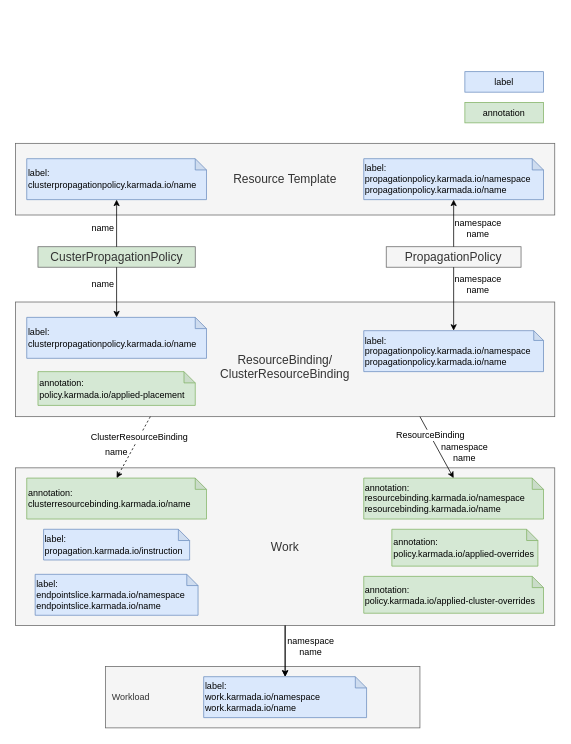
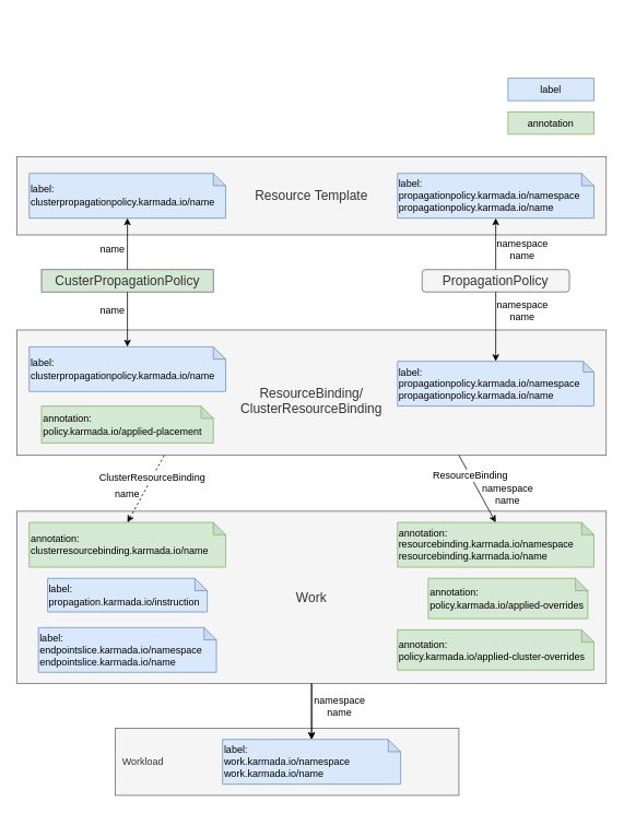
  <mxCell id="0" />
  <mxCell id="1" parent="0" />
  <mxCell id="2" value="" style="group;container=0;" parent="1" vertex="1" connectable="0"><mxGeometry x="100.887" y="20" width="389.458" height="122.845" as="geometry" /></mxCell>
  <mxCell id="3" value="" style="group;fontSize=15;" parent="1" vertex="1" connectable="0"><mxGeometry x="604.188" y="95.072" width="104.854" height="109.195" as="geometry" /></mxCell>
  <mxCell id="4" value="&lt;font style=&quot;font-size: 12px&quot;&gt;label&lt;/font&gt;" style="rounded=0;whiteSpace=wrap;html=1;labelBackgroundColor=none;fontSize=8;fillColor=#dae8fc;strokeColor=#6c8ebf;" parent="3" vertex="1"><mxGeometry x="14.979" width="104.854" height="27.299" as="geometry" /></mxCell>
  <mxCell id="5" value="&lt;font style=&quot;font-size: 12px&quot;&gt;annotation&lt;/font&gt;" style="rounded=0;whiteSpace=wrap;html=1;labelBackgroundColor=none;fontSize=8;fillColor=#d5e8d4;strokeColor=#82b366;" parent="3" vertex="1"><mxGeometry x="14.979" y="40.948" width="104.854" height="27.299" as="geometry" /></mxCell>
  <mxCell id="6" value="&lt;font style=&quot;font-size: 16px&quot;&gt;&lt;br&gt;ResourceBinding/&lt;br&gt;ClusterResourceBinding&lt;/font&gt;" style="rounded=0;whiteSpace=wrap;html=1;align=center;fillColor=#f5f5f5;strokeColor=#666666;fontColor=#333333;verticalAlign=middle;" parent="1" vertex="1"><mxGeometry x="20" y="402.184" width="719" height="152.874" as="geometry" /></mxCell>
  <mxCell id="7" value="&lt;font style=&quot;font-size: 16px&quot;&gt;Resource Template&lt;/font&gt;" style="rounded=0;whiteSpace=wrap;html=1;fontFamily=Helvetica;fontSize=8;align=center;labelBackgroundColor=none;fillColor=#f5f5f5;strokeColor=#666666;fontColor=#333333;" parent="1" vertex="1"><mxGeometry x="20" y="190.618" width="719" height="95.546" as="geometry" /></mxCell>
  <mxCell id="8" value="&lt;font style=&quot;font-size: 16px&quot;&gt;CusterPropagationPolicy&lt;/font&gt;" style="rounded=0;whiteSpace=wrap;html=1;fillColor=#d5e8d4;strokeColor=#666666;fontColor=#333333;" parent="1" vertex="1"><mxGeometry x="49.958" y="328.477" width="209.708" height="27.299" as="geometry" /></mxCell>
  <mxCell id="9" value="&lt;div style=&quot;font-size: 12px&quot;&gt;&lt;font style=&quot;font-size: 12px&quot;&gt;label:&lt;/font&gt;&lt;/div&gt;&lt;font style=&quot;font-size: 12px&quot;&gt;propagationpolicy.karmada.io/namespace&lt;br&gt;propagationpolicy.karmada.io/name&lt;/font&gt;" style="shape=note;html=1;backgroundOutline=1;darkOpacity=0.05;rounded=0;fontSize=8;align=left;size=15;whiteSpace=wrap;fillColor=#dae8fc;strokeColor=#6c8ebf;" parent="1" vertex="1"><mxGeometry x="484.354" y="211.092" width="239.667" height="54.598" as="geometry" /></mxCell>
  <mxCell id="10" value="&lt;div style=&quot;font-size: 12px&quot;&gt;&lt;font style=&quot;font-size: 12px&quot;&gt;label:&lt;/font&gt;&lt;/div&gt;&lt;div style=&quot;font-size: 12px&quot;&gt;&lt;font style=&quot;font-size: 12px&quot;&gt;clusterpropagationpolicy.karmada.io/name&lt;/font&gt;&lt;br&gt;&lt;/div&gt;" style="shape=note;html=1;backgroundOutline=1;darkOpacity=0.05;rounded=0;fontSize=8;align=left;size=15;whiteSpace=wrap;fillColor=#dae8fc;strokeColor=#6c8ebf;" parent="1" vertex="1"><mxGeometry x="34.979" y="211.092" width="239.667" height="54.598" as="geometry" /></mxCell>
- <mxCell id="11" value="&lt;font style=&quot;font-size: 16px&quot;&gt;PropagationPolicy&lt;/font&gt;" style="rounded=0;whiteSpace=wrap;html=1;fillColor=#f5f5f5;strokeColor=#666666;fontColor=#333333;" parent="1" vertex="1"><mxGeometry x="514.312" y="328.477" width="179.75" height="27.299" as="geometry" /></mxCell>
+ <mxCell id="11" value="&lt;font style=&quot;font-size: 16px&quot;&gt;PropagationPolicy&lt;/font&gt;" style="whiteSpace=wrap;html=1;fillColor=#f5f5f5;strokeColor=#666666;fontColor=#333333;rounded=1;" parent="1" vertex="1"><mxGeometry x="514.312" y="328.477" width="179.75" height="27.299" as="geometry" /></mxCell>
  <mxCell id="12" value="&lt;div style=&quot;font-size: 12px;&quot;&gt;&lt;span style=&quot;font-size: 12px;&quot;&gt;label:&lt;/span&gt;&lt;/div&gt;&lt;div style=&quot;font-size: 12px;&quot;&gt;clusterpropagationpolicy.karmada.io/name&lt;br style=&quot;font-size: 12px;&quot;&gt;&lt;/div&gt;" style="shape=note;html=1;backgroundOutline=1;darkOpacity=0.05;rounded=0;fontSize=12;align=left;size=15;whiteSpace=wrap;fillColor=#dae8fc;strokeColor=#6c8ebf;" parent="1" vertex="1"><mxGeometry x="34.979" y="422.658" width="239.667" height="54.598" as="geometry" /></mxCell>
  <mxCell id="13" value="&lt;div style=&quot;font-size: 12px;&quot;&gt;&lt;span style=&quot;font-size: 12px;&quot;&gt;label:&lt;/span&gt;&lt;/div&gt;propagationpolicy.karmada.io/namespace&lt;br style=&quot;font-size: 12px;&quot;&gt;propagationpolicy.karmada.io/name" style="shape=note;html=1;backgroundOutline=1;darkOpacity=0.05;rounded=0;fontSize=12;align=left;size=13;whiteSpace=wrap;fillColor=#dae8fc;strokeColor=#6c8ebf;" parent="1" vertex="1"><mxGeometry x="484.354" y="440.402" width="239.667" height="54.598" as="geometry" /></mxCell>
  <mxCell id="14" value="&lt;div style=&quot;font-size: 12px;&quot;&gt;annotation:&lt;/div&gt;&lt;div style=&quot;font-size: 12px;&quot;&gt;policy.karmada.io/applied-placement&lt;br style=&quot;font-size: 12px;&quot;&gt;&lt;/div&gt;" style="shape=note;html=1;backgroundOutline=1;darkOpacity=0.05;rounded=0;fontSize=12;align=left;size=15;whiteSpace=wrap;fillColor=#d5e8d4;strokeColor=#82b366;" parent="1" vertex="1"><mxGeometry x="49.958" y="495" width="209.708" height="45.043" as="geometry" /></mxCell>
  <mxCell id="15" value="&lt;font style=&quot;font-size: 16px&quot;&gt;Work&lt;/font&gt;" style="rounded=0;whiteSpace=wrap;html=1;align=center;labelPosition=center;verticalLabelPosition=middle;verticalAlign=middle;fillColor=#f5f5f5;strokeColor=#666666;fontColor=#333333;" parent="1" vertex="1"><mxGeometry x="20" y="623.305" width="719" height="210.201" as="geometry" /></mxCell>
  <mxCell id="16" value="&lt;div style=&quot;font-size: 12px;&quot;&gt;&lt;span style=&quot;font-size: 12px;&quot;&gt;annotation:&lt;/span&gt;&lt;/div&gt;&lt;div style=&quot;&quot;&gt;clusterresourcebinding.karmada.io/name&lt;br style=&quot;font-size: 12px;&quot;&gt;&lt;/div&gt;" style="shape=note;html=1;backgroundOutline=1;darkOpacity=0.05;rounded=0;fontSize=12;align=left;size=15;whiteSpace=wrap;fillColor=#d5e8d4;strokeColor=#82b366;" parent="1" vertex="1"><mxGeometry x="34.979" y="636.954" width="239.667" height="54.598" as="geometry" /></mxCell>
  <mxCell id="17" value="&lt;div style=&quot;font-size: 12px;&quot;&gt;&lt;span style=&quot;font-size: 12px;&quot;&gt;annotation:&lt;/span&gt;&lt;/div&gt;&lt;div style=&quot;font-size: 12px;&quot;&gt;&lt;div style=&quot;font-size: 12px;&quot;&gt;resourcebinding.karmada.io/namespace&lt;/div&gt;&lt;div style=&quot;font-size: 12px;&quot;&gt;resourcebinding.karmada.io/name&lt;/div&gt;&lt;/div&gt;" style="shape=note;html=1;backgroundOutline=1;darkOpacity=0.05;rounded=0;fontSize=12;align=left;size=15;whiteSpace=wrap;fillColor=#d5e8d4;strokeColor=#82b366;" parent="1" vertex="1"><mxGeometry x="484.354" y="636.954" width="239.667" height="54.598" as="geometry" /></mxCell>
  <mxCell id="18" value="" style="endArrow=classic;html=1;fontFamily=Helvetica;fontSize=8;exitX=0.5;exitY=0;exitDx=0;exitDy=0;entryX=0.5;entryY=1;entryDx=0;entryDy=0;entryPerimeter=0;" parent="1" source="8" target="10" edge="1"><mxGeometry x="59" y="240.618" as="geometry"><mxPoint x="124.854" y="478.621" as="sourcePoint" /><mxPoint x="274.646" y="478.621" as="targetPoint" /></mxGeometry></mxCell>
  <mxCell id="19" value="" style="endArrow=classic;html=1;fontFamily=Helvetica;fontSize=8;exitX=0.5;exitY=1;exitDx=0;exitDy=0;entryX=0.5;entryY=0;entryDx=0;entryDy=0;entryPerimeter=0;" parent="1" source="8" target="12" edge="1"><mxGeometry x="59" y="240.618" as="geometry"><mxPoint x="124.854" y="478.621" as="sourcePoint" /><mxPoint x="274.646" y="478.621" as="targetPoint" /></mxGeometry></mxCell>
  <mxCell id="20" value="" style="endArrow=classic;html=1;fontFamily=Helvetica;fontSize=8;exitX=0.5;exitY=1;exitDx=0;exitDy=0;" parent="1" source="11" target="13" edge="1"><mxGeometry x="59" y="240.618" as="geometry"><mxPoint x="124.854" y="478.621" as="sourcePoint" /><mxPoint x="274.646" y="478.621" as="targetPoint" /></mxGeometry></mxCell>
  <mxCell id="21" value="" style="endArrow=classic;html=1;fontFamily=Helvetica;fontSize=8;exitX=0.5;exitY=0;exitDx=0;exitDy=0;" parent="1" source="11" target="9" edge="1"><mxGeometry x="59" y="240.618" as="geometry"><mxPoint x="124.854" y="478.621" as="sourcePoint" /><mxPoint x="274.646" y="478.621" as="targetPoint" /></mxGeometry></mxCell>
  <mxCell id="22" value="" style="endArrow=classic;html=1;fontFamily=Helvetica;fontSize=8;exitX=0.25;exitY=1;exitDx=0;exitDy=0;entryX=0.5;entryY=0;entryDx=0;entryDy=0;entryPerimeter=0;dashed=1;" parent="1" source="6" target="16" edge="1"><mxGeometry x="59" y="240.618" as="geometry"><mxPoint x="124.854" y="473.161" as="sourcePoint" /><mxPoint x="274.646" y="473.161" as="targetPoint" /></mxGeometry></mxCell>
  <mxCell id="23" value="ClusterResourceBinding" style="edgeLabel;html=1;align=center;verticalAlign=middle;resizable=0;points=[];fontSize=12;fontFamily=Helvetica;" parent="22" vertex="1" connectable="0"><mxGeometry x="-0.344" relative="1" as="geometry"><mxPoint as="offset" /></mxGeometry></mxCell>
  <mxCell id="24" value="" style="endArrow=classic;html=1;fontFamily=Helvetica;fontSize=8;exitX=0.75;exitY=1;exitDx=0;exitDy=0;entryX=0.5;entryY=0;entryDx=0;entryDy=0;entryPerimeter=0;" parent="1" source="6" target="17" edge="1"><mxGeometry x="59" y="240.618" as="geometry"><mxPoint x="124.854" y="473.161" as="sourcePoint" /><mxPoint x="274.646" y="473.161" as="targetPoint" /></mxGeometry></mxCell>
  <mxCell id="25" value="&lt;font style=&quot;font-size: 12px&quot;&gt;ResourceBinding&lt;/font&gt;" style="edgeLabel;html=1;align=center;verticalAlign=middle;resizable=0;points=[];fontSize=8;fontFamily=Helvetica;" parent="24" vertex="1" connectable="0"><mxGeometry x="-0.406" relative="1" as="geometry"><mxPoint as="offset" /></mxGeometry></mxCell>
  <mxCell id="26" value="&lt;div style=&quot;font-size: 12px;&quot;&gt;&lt;span style=&quot;font-size: 12px;&quot;&gt;label:&lt;/span&gt;&lt;/div&gt;&lt;div style=&quot;font-size: 12px;&quot;&gt;propagation.karmada.io/instruction&lt;br style=&quot;font-size: 12px;&quot;&gt;&lt;/div&gt;" style="shape=note;html=1;backgroundOutline=1;darkOpacity=0.05;rounded=0;fontSize=12;align=left;size=15;whiteSpace=wrap;fillColor=#dae8fc;strokeColor=#6c8ebf;" parent="1" vertex="1"><mxGeometry x="57.448" y="705.201" width="194.729" height="40.948" as="geometry" /></mxCell>
  <mxCell id="27" value="&lt;div style=&quot;font-size: 12px;&quot;&gt;&lt;span style=&quot;font-size: 12px;&quot;&gt;label:&lt;/span&gt;&lt;/div&gt;&lt;div style=&quot;font-size: 12px;&quot;&gt;&lt;div style=&quot;font-size: 12px;&quot;&gt;endpointslice.karmada.io/namespace&lt;/div&gt;&lt;div style=&quot;font-size: 12px;&quot;&gt;endpointslice.karmada.io/name&lt;/div&gt;&lt;/div&gt;" style="shape=note;html=1;backgroundOutline=1;darkOpacity=0.05;rounded=0;fontSize=12;align=left;size=15;whiteSpace=wrap;fillColor=#dae8fc;strokeColor=#6c8ebf;" parent="1" vertex="1"><mxGeometry x="46.214" y="765.259" width="217.198" height="54.598" as="geometry" /></mxCell>
  <mxCell id="28" value="&lt;div style=&quot;font-size: 12px;&quot;&gt;annotation:&lt;/div&gt;&lt;div style=&quot;font-size: 12px;&quot;&gt;policy.karmada.io/applied-cluster-overrides&lt;br style=&quot;font-size: 12px;&quot;&gt;&lt;/div&gt;" style="shape=note;html=1;backgroundOutline=1;darkOpacity=0.05;rounded=0;fontSize=12;align=left;size=15;whiteSpace=wrap;fillColor=#d5e8d4;strokeColor=#82b366;" parent="1" vertex="1"><mxGeometry x="484.354" y="767.989" width="239.667" height="49.138" as="geometry" /></mxCell>
  <mxCell id="29" value="&lt;div style=&quot;font-size: 12px;&quot;&gt;annotation:&lt;/div&gt;&lt;div style=&quot;font-size: 12px;&quot;&gt;policy.karmada.io/applied-overrides&lt;br style=&quot;font-size: 12px;&quot;&gt;&lt;/div&gt;" style="shape=note;html=1;backgroundOutline=1;darkOpacity=0.05;rounded=0;fontSize=12;align=left;size=15;whiteSpace=wrap;fillColor=#d5e8d4;strokeColor=#82b366;" parent="1" vertex="1"><mxGeometry x="521.802" y="705.201" width="194.729" height="49.138" as="geometry" /></mxCell>
  <mxCell id="30" value="&amp;nbsp; Workload" style="rounded=0;whiteSpace=wrap;html=1;align=left;labelPosition=center;verticalLabelPosition=middle;verticalAlign=middle;fillColor=#f5f5f5;strokeColor=#666666;fontColor=#333333;" parent="1" vertex="1"><mxGeometry x="139.833" y="888.103" width="419.417" height="81.897" as="geometry" /></mxCell>
  <mxCell id="31" value="&lt;div style=&quot;font-size: 12px;&quot;&gt;&lt;span style=&quot;font-size: 12px;&quot;&gt;label:&lt;/span&gt;&lt;/div&gt;&lt;div style=&quot;font-size: 12px;&quot;&gt;&lt;div style=&quot;font-size: 12px;&quot;&gt;work.karmada.io/namespace&lt;/div&gt;&lt;div style=&quot;font-size: 12px;&quot;&gt;work.karmada.io/name&lt;/div&gt;&lt;/div&gt;" style="shape=note;html=1;backgroundOutline=1;darkOpacity=0.05;rounded=0;fontSize=12;align=left;size=15;whiteSpace=wrap;fillColor=#dae8fc;strokeColor=#6c8ebf;" parent="1" vertex="1"><mxGeometry x="270.901" y="901.753" width="217.198" height="54.598" as="geometry" /></mxCell>
  <mxCell id="32" value="" style="edgeStyle=none;rounded=0;orthogonalLoop=1;jettySize=auto;html=1;fontFamily=Helvetica;fontSize=8;" parent="1" source="15" target="31" edge="1"><mxGeometry x="59" y="240.618" as="geometry" /></mxCell>
  <mxCell id="33" value="" style="endArrow=classic;html=1;fontFamily=Helvetica;fontSize=8;exitX=0.5;exitY=1;exitDx=0;exitDy=0;entryX=0.5;entryY=0;entryDx=0;entryDy=0;entryPerimeter=0;" parent="1" source="15" target="31" edge="1"><mxGeometry x="59" y="240.618" as="geometry"><mxPoint x="169.792" y="369.425" as="sourcePoint" /><mxPoint x="169.792" y="436.307" as="targetPoint" /></mxGeometry></mxCell>
  <mxCell id="34" value="&lt;font style=&quot;font-size: 12px&quot;&gt;name&lt;/font&gt;" style="text;html=1;strokeColor=none;fillColor=none;align=center;verticalAlign=middle;whiteSpace=wrap;rounded=0;labelBackgroundColor=none;fontSize=8;" parent="1" vertex="1"><mxGeometry x="106.879" y="290.259" width="59.917" height="27.299" as="geometry" /></mxCell>
  <mxCell id="35" value="&lt;font style=&quot;font-size: 12px&quot;&gt;name&lt;/font&gt;" style="text;html=1;strokeColor=none;fillColor=none;align=center;verticalAlign=middle;whiteSpace=wrap;rounded=0;labelBackgroundColor=none;fontSize=8;" parent="1" vertex="1"><mxGeometry x="106.879" y="365.33" width="59.917" height="27.299" as="geometry" /></mxCell>
  <mxCell id="36" value="&lt;font style=&quot;font-size: 12px&quot;&gt;namespace&lt;br&gt;name&lt;/font&gt;" style="text;html=1;strokeColor=none;fillColor=none;align=center;verticalAlign=middle;whiteSpace=wrap;rounded=0;labelBackgroundColor=none;fontSize=8;" parent="1" vertex="1"><mxGeometry x="607.183" y="290.259" width="59.917" height="27.299" as="geometry" /></mxCell>
  <mxCell id="37" value="&lt;font style=&quot;font-size: 12px&quot;&gt;namespace&lt;br&gt;name&lt;/font&gt;" style="text;html=1;strokeColor=none;fillColor=none;align=center;verticalAlign=middle;whiteSpace=wrap;rounded=0;labelBackgroundColor=none;fontSize=8;" parent="1" vertex="1"><mxGeometry x="607.183" y="365.33" width="59.917" height="27.299" as="geometry" /></mxCell>
  <mxCell id="38" value="namespace&lt;br style=&quot;font-size: 12px;&quot;&gt;name" style="text;html=1;strokeColor=none;fillColor=none;align=center;verticalAlign=middle;whiteSpace=wrap;rounded=0;labelBackgroundColor=none;fontSize=12;" parent="1" vertex="1"><mxGeometry x="589.208" y="589.181" width="59.917" height="27.299" as="geometry" /></mxCell>
  <mxCell id="39" value="namespace&lt;br style=&quot;font-size: 12px;&quot;&gt;name" style="text;html=1;strokeColor=none;fillColor=none;align=center;verticalAlign=middle;whiteSpace=wrap;rounded=0;labelBackgroundColor=none;fontSize=12;" parent="1" vertex="1"><mxGeometry x="383.994" y="847.155" width="59.917" height="27.299" as="geometry" /></mxCell>
  <mxCell id="40" value="name" style="text;html=1;strokeColor=none;fillColor=none;align=center;verticalAlign=middle;whiteSpace=wrap;rounded=0;labelBackgroundColor=none;fontSize=12;" parent="1" vertex="1"><mxGeometry x="124.854" y="589.181" width="59.917" height="27.299" as="geometry" /></mxCell>
